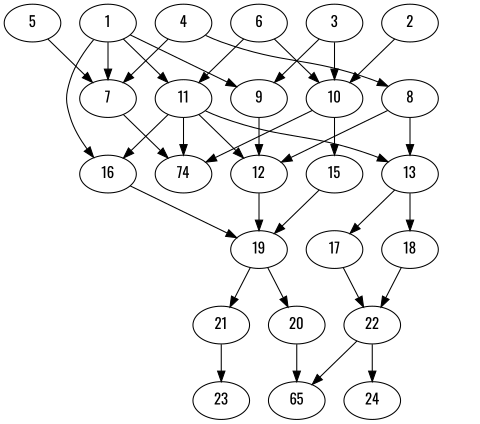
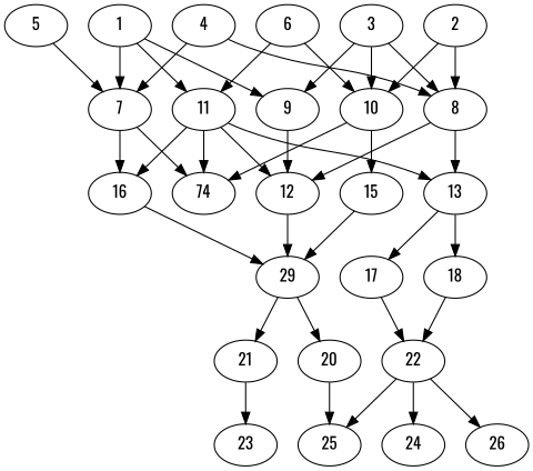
  digraph {
    fontname=Oswald
    node [alpha=0.01 fontname=Oswald]
    edge [fontname=Oswald]
    1 [alpha=0.18 expect_size=1267981324221670]
    7 [expect_size=97988494251681712]
    9 [alpha=0.14 expect_size=1122753269747454]
    11 [alpha=0.08 expect_size=65669724259880009728]
    n5 [alpha=0.07 expect_size=6571119972008579 label=74]
    16 [alpha=0.04 expect_size=143192542907660763136]
    12 [alpha=0.10 expect_size=131337728566581488]
-   19 [alpha=0.16 expect_size=261184074339500]
+   19 [alpha=0.16 expect_size=261184074339500 label=29]
    2 [alpha=0.16 expect_size=53734350866397640]
    8 [expect_size=419504610230060288]
    10 [alpha=0.12 expect_size=35547378971927]
    13 [alpha=0.06 expect_size=220387509525089878016]
    15 [alpha=0.17 expect_size=1165485246532082]
    17 [alpha=0.04 expect_size=1010671217574121]
    18 [alpha=0.16 expect_size=639761253865360]
    3 [alpha=0.09 expect_size=96825518119949616]
    4 [alpha=0.09 expect_size=546153497162034816]
    5 [alpha=0.17 expect_size=8290925438154422]
    6 [expect_size=27062040993053278208]
    20 [alpha=0.20 expect_size=73266452030178]
    21 [alpha=0.13 expect_size=282261501277008320]
    22 [alpha=0.19 expect_size=238381593709529530368]
-   25 [alpha=0.17 expect_size=67310391985700864000 label=65]
+   25 [alpha=0.17 expect_size=67310391985700864000]
    23 [alpha=0.10 expect_size=190636281184740992]
    24 [alpha=0.12 expect_size=106950370298806880]
+   26 [alpha=0.20 expect_size=225406990937241944064]
    1 -> 7
    1 -> 9
    1 -> 11
    7 -> n5
-   1 -> 16
+   7 -> 16
    9 -> 12
    11 -> n5
    11 -> 16
    11 -> 12
    11 -> 13
    16 -> 19
    12 -> 19
    19 -> 20
    19 -> 21
+   2 -> 8
    2 -> 10
    8 -> 12
    8 -> 13
    10 -> n5
    10 -> 15
    13 -> 17
    13 -> 18
    15 -> 19
    17 -> 22
    18 -> 22
    3 -> 9
+   3 -> 8
    3 -> 10
    4 -> 7
    4 -> 8
    5 -> 7
    6 -> 11
    6 -> 10
    20 -> 25
    21 -> 23
    22 -> 25
    22 -> 24
+   22 -> 26
  }
